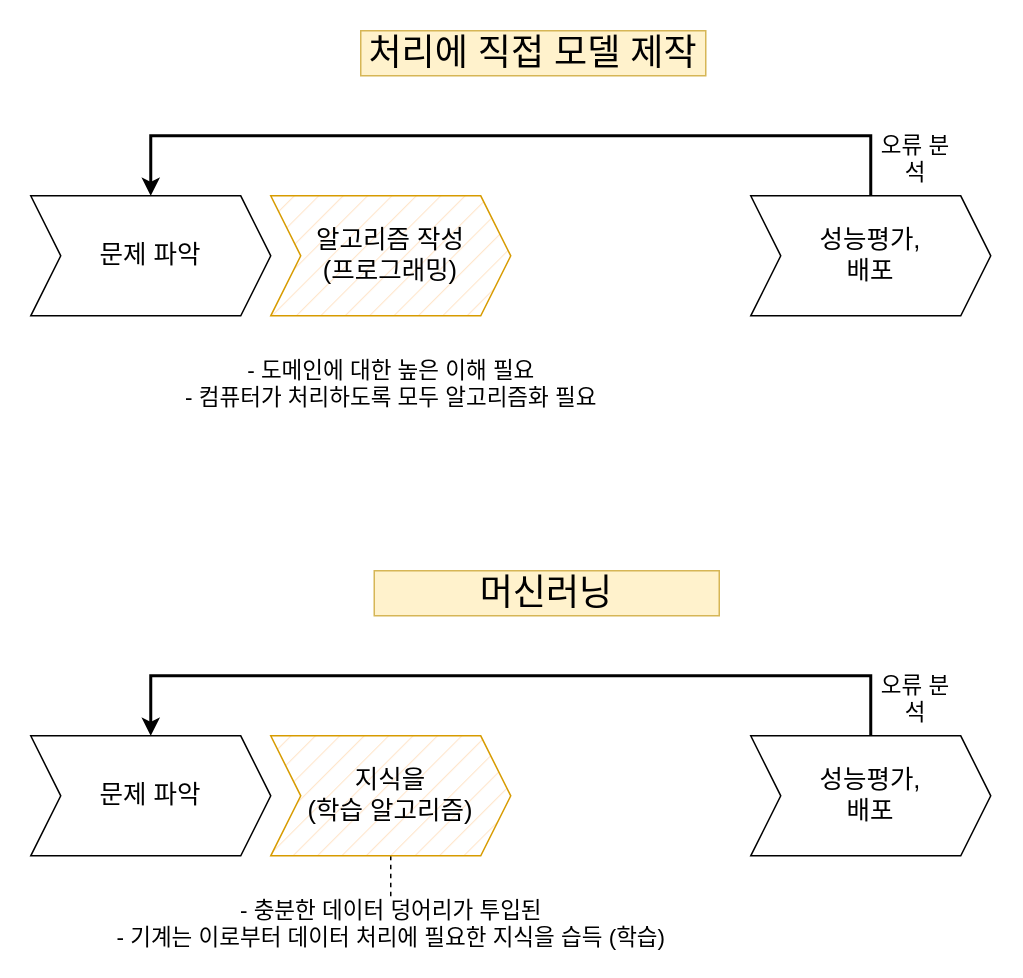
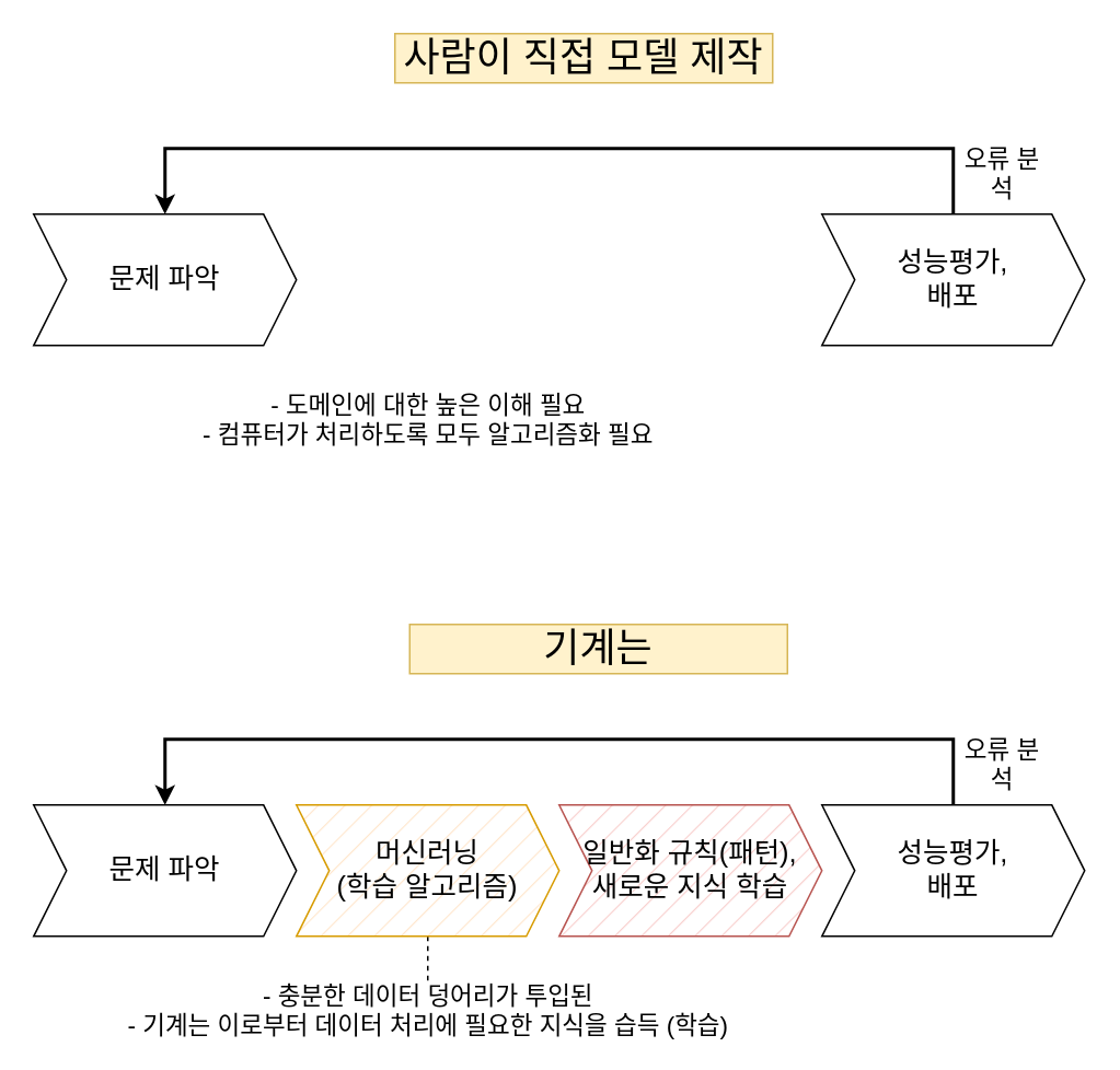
  <mxCell id="0" />
  <mxCell id="1" parent="0" />
  <mxCell id="2" value="문제 파악" style="shape=step;perimeter=stepPerimeter;whiteSpace=wrap;html=1;fixedSize=1;fontSize=17;" vertex="1" parent="1"><mxGeometry x="20" y="130.06" width="160" height="80" as="geometry" /></mxCell>
- <mxCell id="3" value="알고리즘 작성&lt;div style=&quot;font-size: 17px;&quot;&gt;(프로그래밍)&lt;/div&gt;" style="shape=step;perimeter=stepPerimeter;whiteSpace=wrap;html=1;fixedSize=1;fontSize=17;fillColor=#ffe6cc;strokeColor=#d79b00;fillStyle=hatch;" vertex="1" parent="1"><mxGeometry x="180" y="130.06" width="160" height="80" as="geometry" /></mxCell>
  <mxCell id="4" style="edgeStyle=orthogonalEdgeStyle;rounded=0;orthogonalLoop=1;jettySize=auto;html=1;exitX=0.5;exitY=0;exitDx=0;exitDy=0;entryX=0.5;entryY=0;entryDx=0;entryDy=0;strokeWidth=2;" edge="1" parent="1" source="5" target="2"><mxGeometry relative="1" as="geometry"><Array as="points"><mxPoint x="580" y="90" /><mxPoint x="100" y="90" /></Array></mxGeometry></mxCell>
  <mxCell id="5" value="&lt;div&gt;성능평가,&lt;/div&gt;배포" style="shape=step;perimeter=stepPerimeter;whiteSpace=wrap;html=1;fixedSize=1;fontSize=17;" vertex="1" parent="1"><mxGeometry x="500" y="130.06" width="160" height="80" as="geometry" /></mxCell>
  <mxCell id="6" value="오류 분석" style="text;strokeColor=none;align=center;fillColor=none;html=1;verticalAlign=middle;whiteSpace=wrap;rounded=0;fontSize=15;" vertex="1" parent="1"><mxGeometry x="580" y="90" width="60" height="30" as="geometry" /></mxCell>
  <mxCell id="7" value="- 도메인에 대한 높은 이해 필요&lt;div&gt;- 컴퓨터가 처리하도록 모두 알고리즘화 필요&lt;/div&gt;" style="text;strokeColor=none;align=center;fillColor=none;html=1;verticalAlign=middle;whiteSpace=wrap;rounded=0;fontSize=15;" vertex="1" parent="1"><mxGeometry x="117.5" y="240" width="285" height="30" as="geometry" /></mxCell>
  <mxCell id="8" value="문제 파악" style="shape=step;perimeter=stepPerimeter;whiteSpace=wrap;html=1;fixedSize=1;fontSize=17;" vertex="1" parent="1"><mxGeometry x="20" y="490.06" width="160" height="80" as="geometry" /></mxCell>
  <mxCell id="9" style="edgeStyle=orthogonalEdgeStyle;rounded=0;orthogonalLoop=1;jettySize=auto;html=1;exitX=0.5;exitY=1;exitDx=0;exitDy=0;entryX=0.5;entryY=0;entryDx=0;entryDy=0;strokeColor=default;curved=0;endArrow=none;endFill=0;dashed=1;" edge="1" parent="1" source="10" target="15"><mxGeometry relative="1" as="geometry" /></mxCell>
- <mxCell id="10" value="지식을&lt;div&gt;(학습 알고리즘)&lt;/div&gt;" style="shape=step;perimeter=stepPerimeter;whiteSpace=wrap;html=1;fixedSize=1;fontSize=17;fillColor=#ffe6cc;strokeColor=#d79b00;fillStyle=hatch;" vertex="1" parent="1"><mxGeometry x="180" y="490.06" width="160" height="80" as="geometry" /></mxCell>
+ <mxCell id="10" value="머신러닝&lt;div&gt;(학습 알고리즘)&lt;/div&gt;" style="shape=step;perimeter=stepPerimeter;whiteSpace=wrap;html=1;fixedSize=1;fontSize=17;fillColor=#ffe6cc;strokeColor=#d79b00;fillStyle=hatch;" vertex="1" parent="1"><mxGeometry x="180" y="490.06" width="160" height="80" as="geometry" /></mxCell>
  <mxCell id="11" style="edgeStyle=orthogonalEdgeStyle;rounded=0;orthogonalLoop=1;jettySize=auto;html=1;exitX=0.5;exitY=0;exitDx=0;exitDy=0;entryX=0.5;entryY=0;entryDx=0;entryDy=0;strokeWidth=2;" edge="1" parent="1" source="13" target="8"><mxGeometry relative="1" as="geometry"><Array as="points"><mxPoint x="580" y="450" /><mxPoint x="100" y="450" /></Array></mxGeometry></mxCell>
+ <mxCell id="12" value="일반화 규칙(패턴),&lt;div&gt;새로운 지식 학습&lt;/div&gt;" style="shape=step;perimeter=stepPerimeter;whiteSpace=wrap;html=1;fixedSize=1;fontSize=17;fillColor=#f8cecc;strokeColor=#b85450;fillStyle=hatch;" vertex="1" parent="1"><mxGeometry x="340" y="490.06" width="160" height="80" as="geometry" /></mxCell>
  <mxCell id="13" value="&lt;div&gt;성능평가,&lt;/div&gt;배포" style="shape=step;perimeter=stepPerimeter;whiteSpace=wrap;html=1;fixedSize=1;fontSize=17;" vertex="1" parent="1"><mxGeometry x="500" y="490.06" width="160" height="80" as="geometry" /></mxCell>
  <mxCell id="14" value="오류 분석" style="text;strokeColor=none;align=center;fillColor=none;html=1;verticalAlign=middle;whiteSpace=wrap;rounded=0;fontSize=15;" vertex="1" parent="1"><mxGeometry x="580" y="450" width="60" height="30" as="geometry" /></mxCell>
  <mxCell id="15" value="- 충분한 데이터 덩어리가 투입된&lt;div&gt;- 기계는 이로부터 데이터 처리에 필요한 지식을 습득 (학습)&lt;/div&gt;" style="text;strokeColor=none;align=center;fillColor=none;html=1;verticalAlign=middle;whiteSpace=wrap;rounded=0;fontSize=15;" vertex="1" parent="1"><mxGeometry x="73.75" y="600" width="372.5" height="30" as="geometry" /></mxCell>
- <mxCell id="16" value="&lt;font style=&quot;font-size: 24px;&quot;&gt;처리에 직접 모델 제작&lt;/font&gt;" style="text;strokeColor=#d6b656;align=center;fillColor=#fff2cc;html=1;verticalAlign=middle;whiteSpace=wrap;rounded=0;fontSize=15;" vertex="1" parent="1"><mxGeometry x="240" y="20" width="230" height="30" as="geometry" /></mxCell>
- <mxCell id="17" value="&lt;font style=&quot;font-size: 24px;&quot;&gt;머신러닝&lt;/font&gt;" style="text;strokeColor=#d6b656;align=center;fillColor=#fff2cc;html=1;verticalAlign=middle;whiteSpace=wrap;rounded=0;fontSize=15;" vertex="1" parent="1"><mxGeometry x="249" y="380" width="230" height="30" as="geometry" /></mxCell>
+ <mxCell id="16" value="&lt;font style=&quot;font-size: 24px;&quot;&gt;사람이 직접 모델 제작&lt;/font&gt;" style="text;strokeColor=#d6b656;align=center;fillColor=#fff2cc;html=1;verticalAlign=middle;whiteSpace=wrap;rounded=0;fontSize=15;" vertex="1" parent="1"><mxGeometry x="240" y="20" width="230" height="30" as="geometry" /></mxCell>
+ <mxCell id="17" value="&lt;font style=&quot;font-size: 24px;&quot;&gt;기계는&lt;/font&gt;" style="text;strokeColor=#d6b656;align=center;fillColor=#fff2cc;html=1;verticalAlign=middle;whiteSpace=wrap;rounded=0;fontSize=15;" vertex="1" parent="1"><mxGeometry x="249" y="380" width="230" height="30" as="geometry" /></mxCell>
